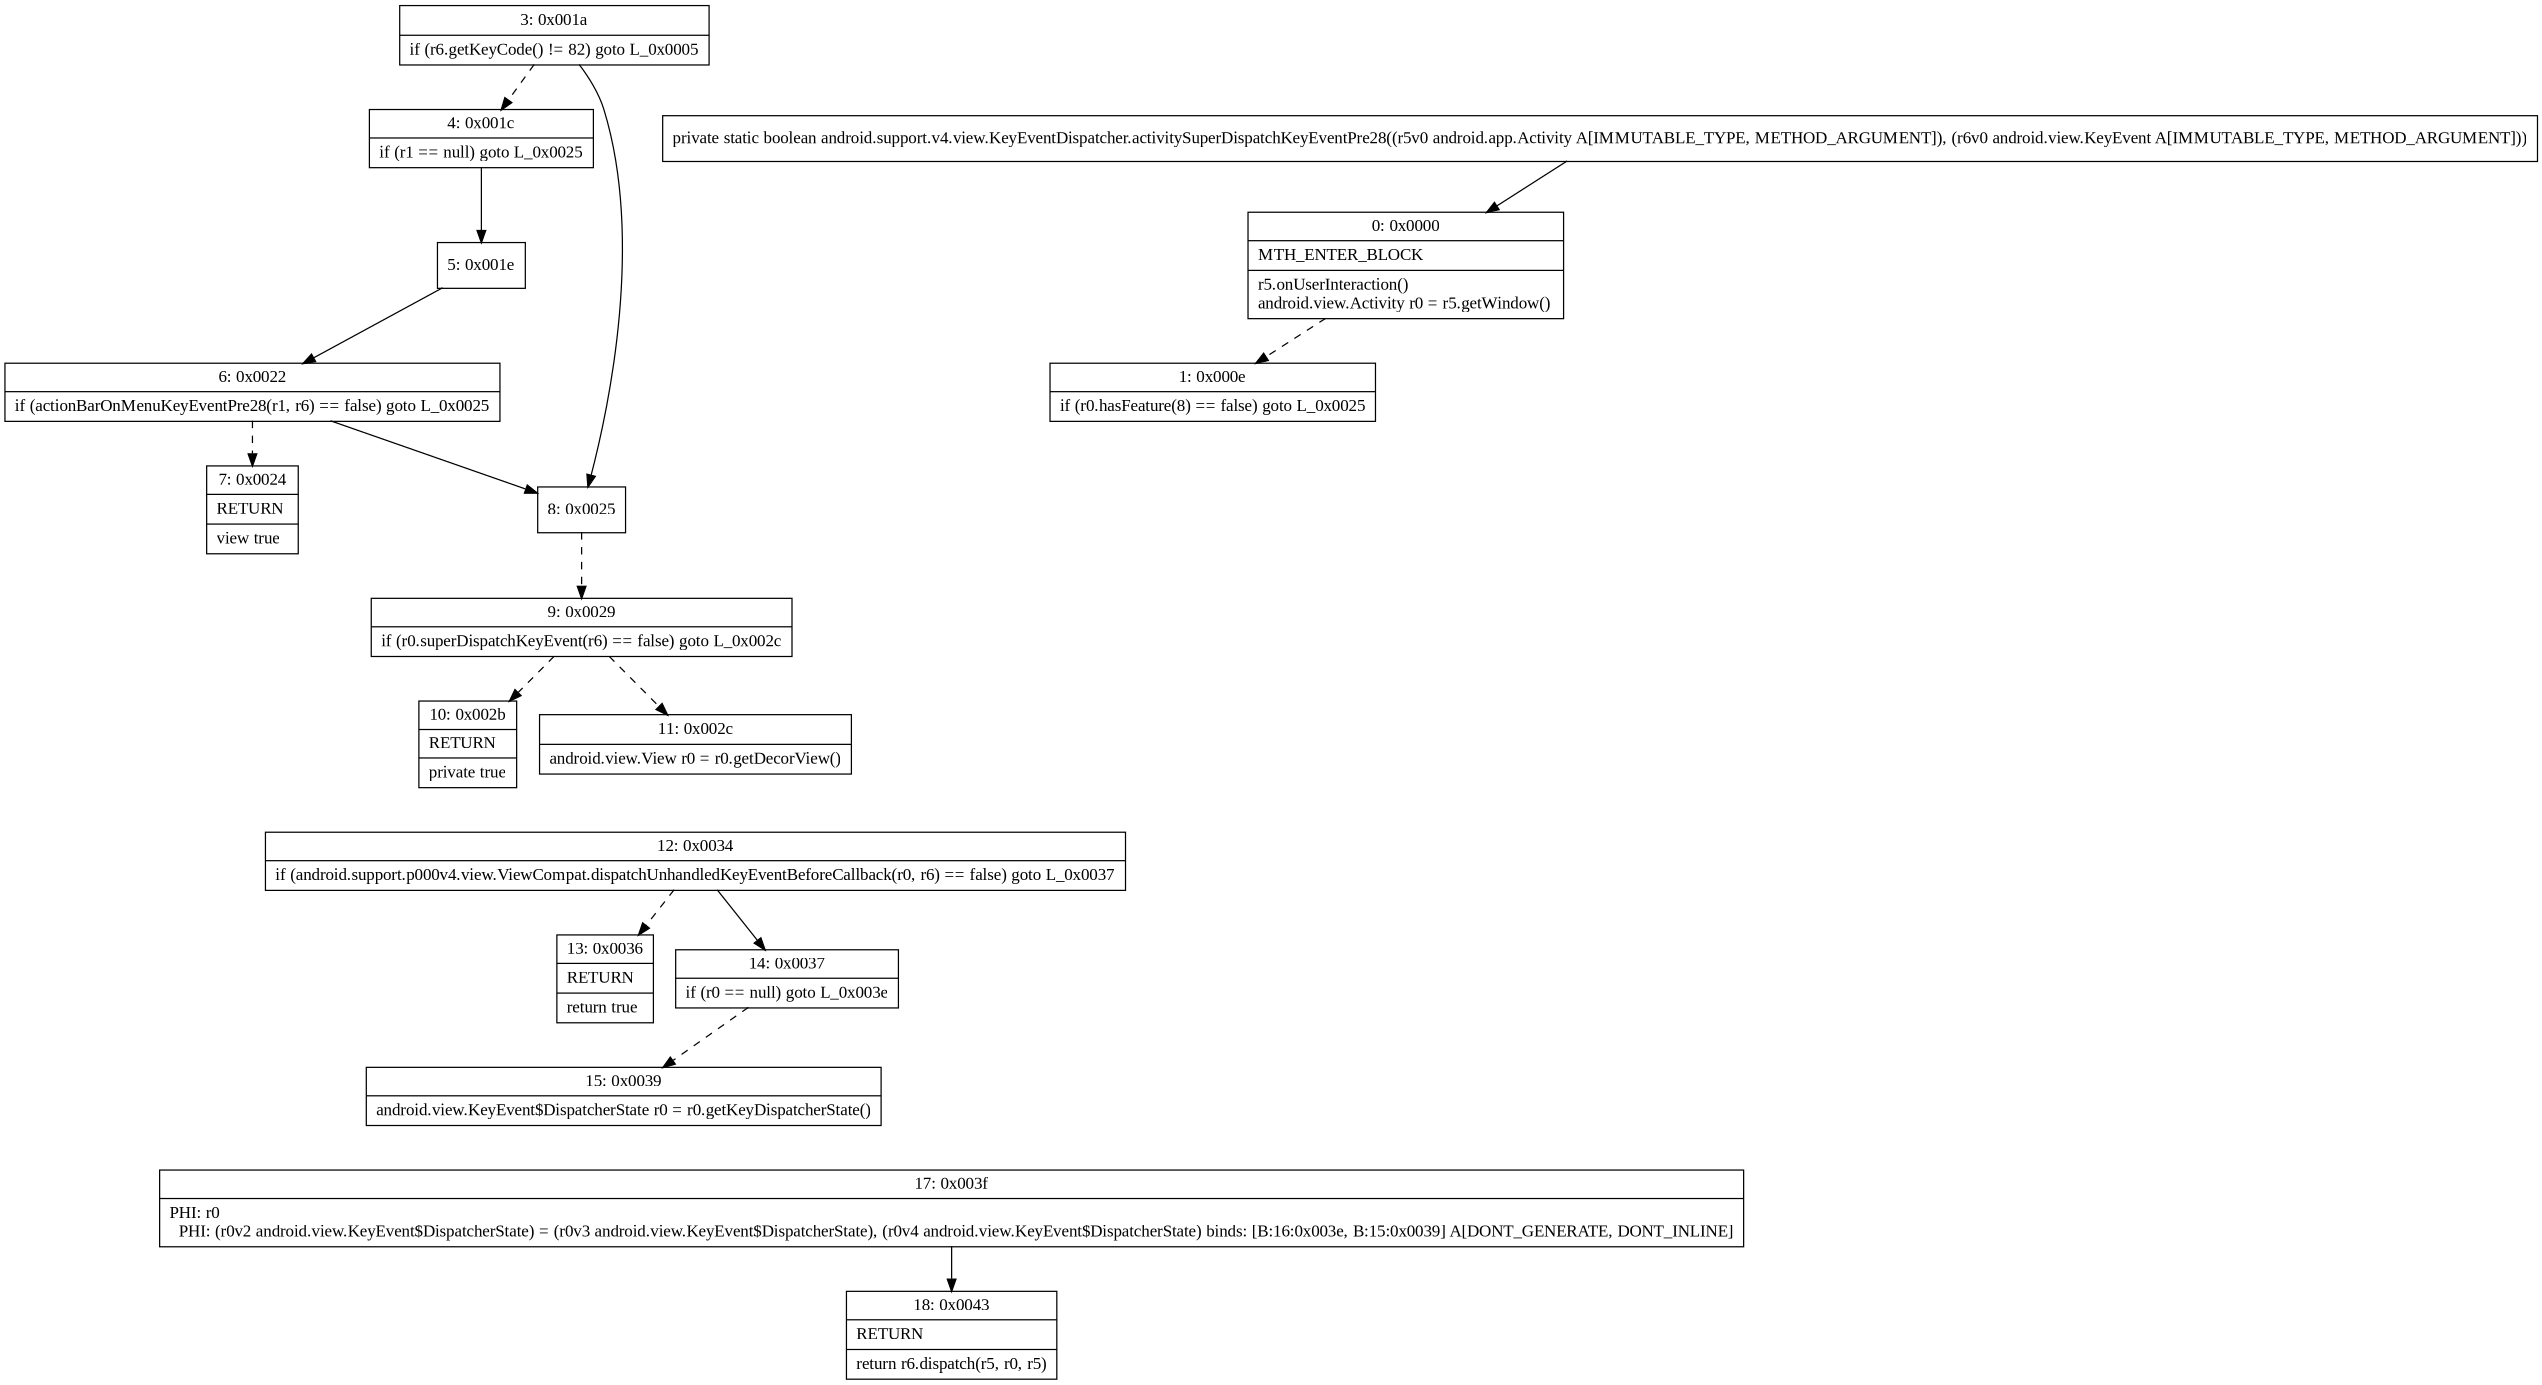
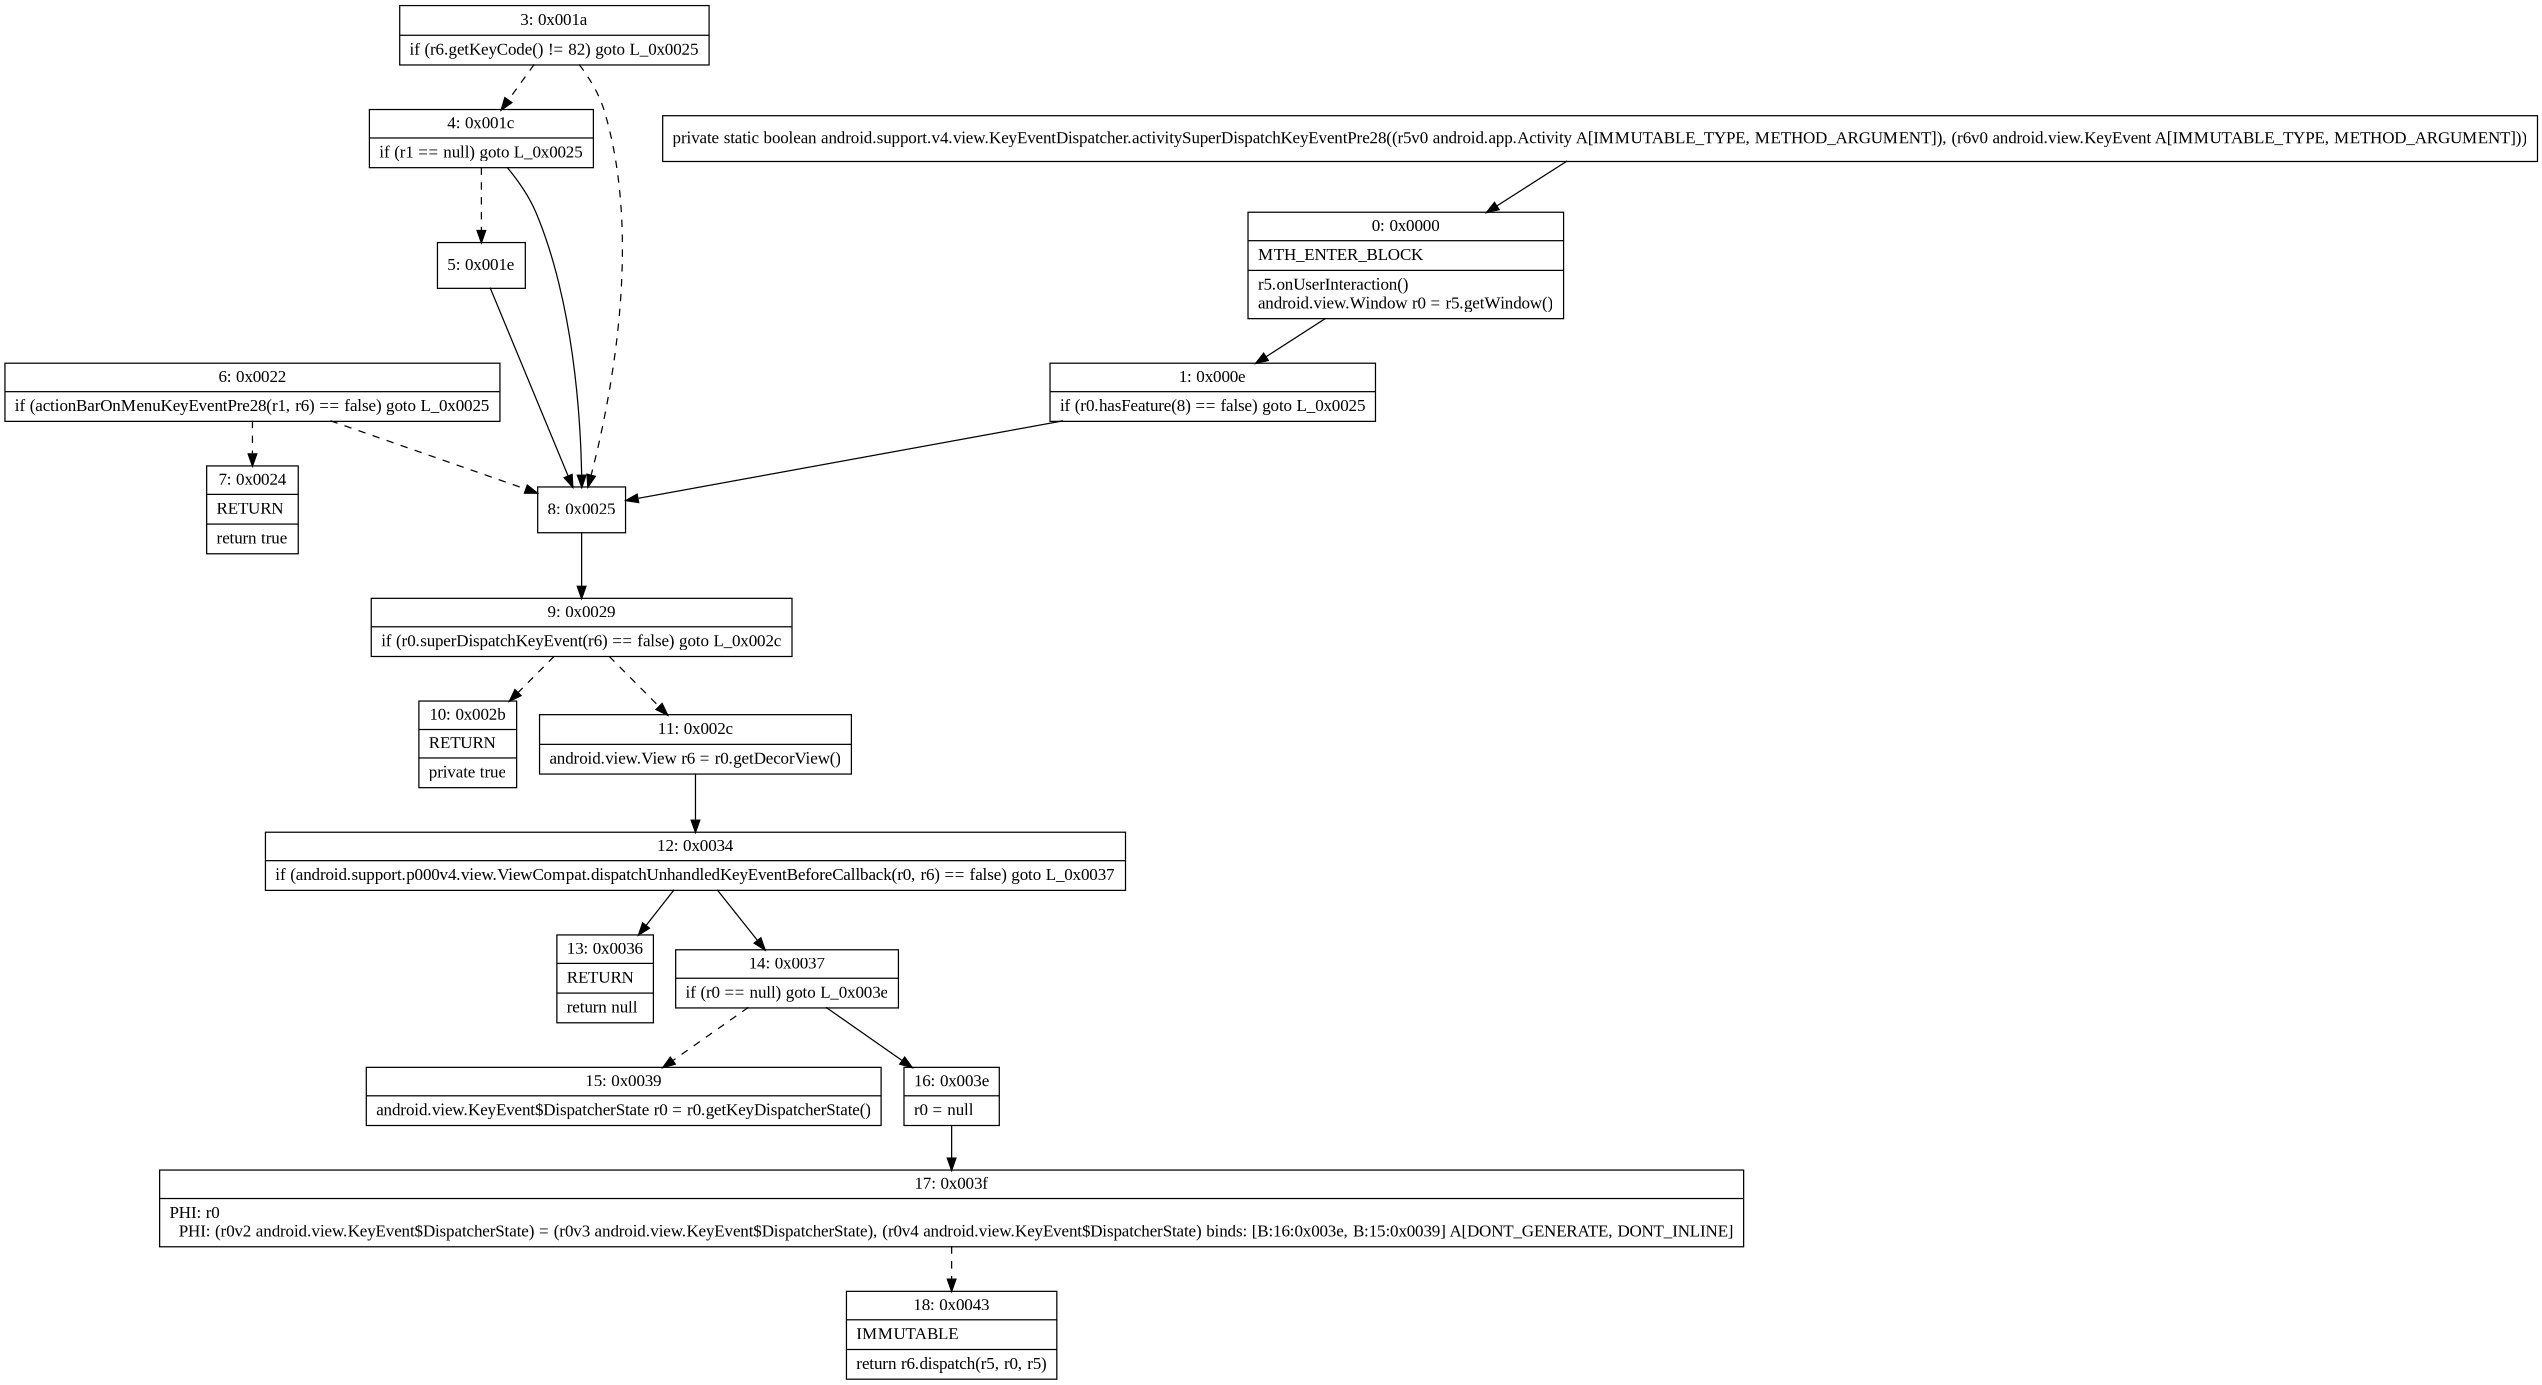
  digraph {
    fontname="Liberation Serif"
    node [fontname="Liberation Serif" shape=record]
    edge [fontname="Liberation Serif"]
-   n1 [label="{0\:\ 0x0000|MTH_ENTER_BLOCK\l|r5.onUserInteraction()\landroid.view.Activity r0 = r5.getWindow()\l}"]
+   n1 [label="{0\:\ 0x0000|MTH_ENTER_BLOCK\l|r5.onUserInteraction()\landroid.view.Window r0 = r5.getWindow()\l}"]
    n2 [label="{1\:\ 0x000e|if (r0.hasFeature(8) == false) goto L_0x0025\l}"]
    n3 [label="{8\:\ 0x0025}"]
    n4 [label="{9\:\ 0x0029|if (r0.superDispatchKeyEvent(r6) == false) goto L_0x002c\l}"]
-   n5 [label="{3\:\ 0x001a|if (r6.getKeyCode() != 82) goto L_0x0005\l}"]
+   n5 [label="{3\:\ 0x001a|if (r6.getKeyCode() != 82) goto L_0x0025\l}"]
    n6 [label="{4\:\ 0x001c|if (r1 == null) goto L_0x0025\l}"]
    n7 [label="{5\:\ 0x001e}"]
    n8 [label="{6\:\ 0x0022|if (actionBarOnMenuKeyEventPre28(r1, r6) == false) goto L_0x0025\l}"]
-   n9 [label="{7\:\ 0x0024|RETURN\l|view true\l}"]
+   n9 [label="{7\:\ 0x0024|RETURN\l|return true\l}"]
    n10 [label="{10\:\ 0x002b|RETURN\l|private true\l}"]
-   n11 [label="{11\:\ 0x002c|android.view.View r0 = r0.getDecorView()\l}"]
+   n11 [label="{11\:\ 0x002c|android.view.View r6 = r0.getDecorView()\l}"]
    n12 [label="{12\:\ 0x0034|if (android.support.p000v4.view.ViewCompat.dispatchUnhandledKeyEventBeforeCallback(r0, r6) == false) goto L_0x0037\l}"]
-   n13 [label="{13\:\ 0x0036|RETURN\l|return true\l}"]
+   n13 [label="{13\:\ 0x0036|RETURN\l|return null\l}"]
    n14 [label="{14\:\ 0x0037|if (r0 == null) goto L_0x003e\l}"]
    n15 [label="{15\:\ 0x0039|android.view.KeyEvent$DispatcherState r0 = r0.getKeyDispatcherState()\l}"]
+   n16 [label="{16\:\ 0x003e|r0 = null\l}"]
    n17 [label="{17\:\ 0x003f|PHI: r0 \l  PHI: (r0v2 android.view.KeyEvent$DispatcherState) = (r0v3 android.view.KeyEvent$DispatcherState), (r0v4 android.view.KeyEvent$DispatcherState) binds: [B:16:0x003e, B:15:0x0039] A[DONT_GENERATE, DONT_INLINE]\l}"]
-   n18 [label="{18\:\ 0x0043|RETURN\l|return r6.dispatch(r5, r0, r5)\l}"]
+   n18 [label="{18\:\ 0x0043|IMMUTABLE\l|return r6.dispatch(r5, r0, r5)\l}"]
    n19 [label="{private static boolean android.support.v4.view.KeyEventDispatcher.activitySuperDispatchKeyEventPre28((r5v0 android.app.Activity A[IMMUTABLE_TYPE, METHOD_ARGUMENT]), (r6v0 android.view.KeyEvent A[IMMUTABLE_TYPE, METHOD_ARGUMENT])) }"]
-   n1 -> n2 [style=dashed]
-   n3 -> n4 [style=dashed]
+   n1 -> n2
+   n2 -> n3
+   n3 -> n4
    n4 -> n10 [style=dashed]
    n4 -> n11 [style=dashed]
-   n5 -> n3
+   n5 -> n3 [style=dashed]
    n5 -> n6 [style=dashed]
-   n6 -> n7 [style=solid]
-   n7 -> n8
-   n8 -> n3
+   n6 -> n3
+   n6 -> n7 [style=dashed]
+   n7 -> n3
+   n8 -> n3 [style=dashed]
    n8 -> n9 [style=dashed]
-   n12 -> n13 [style=dashed]
+   n11 -> n12
+   n12 -> n13 [style=solid]
    n12 -> n14
    n14 -> n15 [style=dashed]
-   n17 -> n18
+   n14 -> n16
+   n16 -> n17
+   n17 -> n18 [style=dashed]
    n19 -> n1
  }
